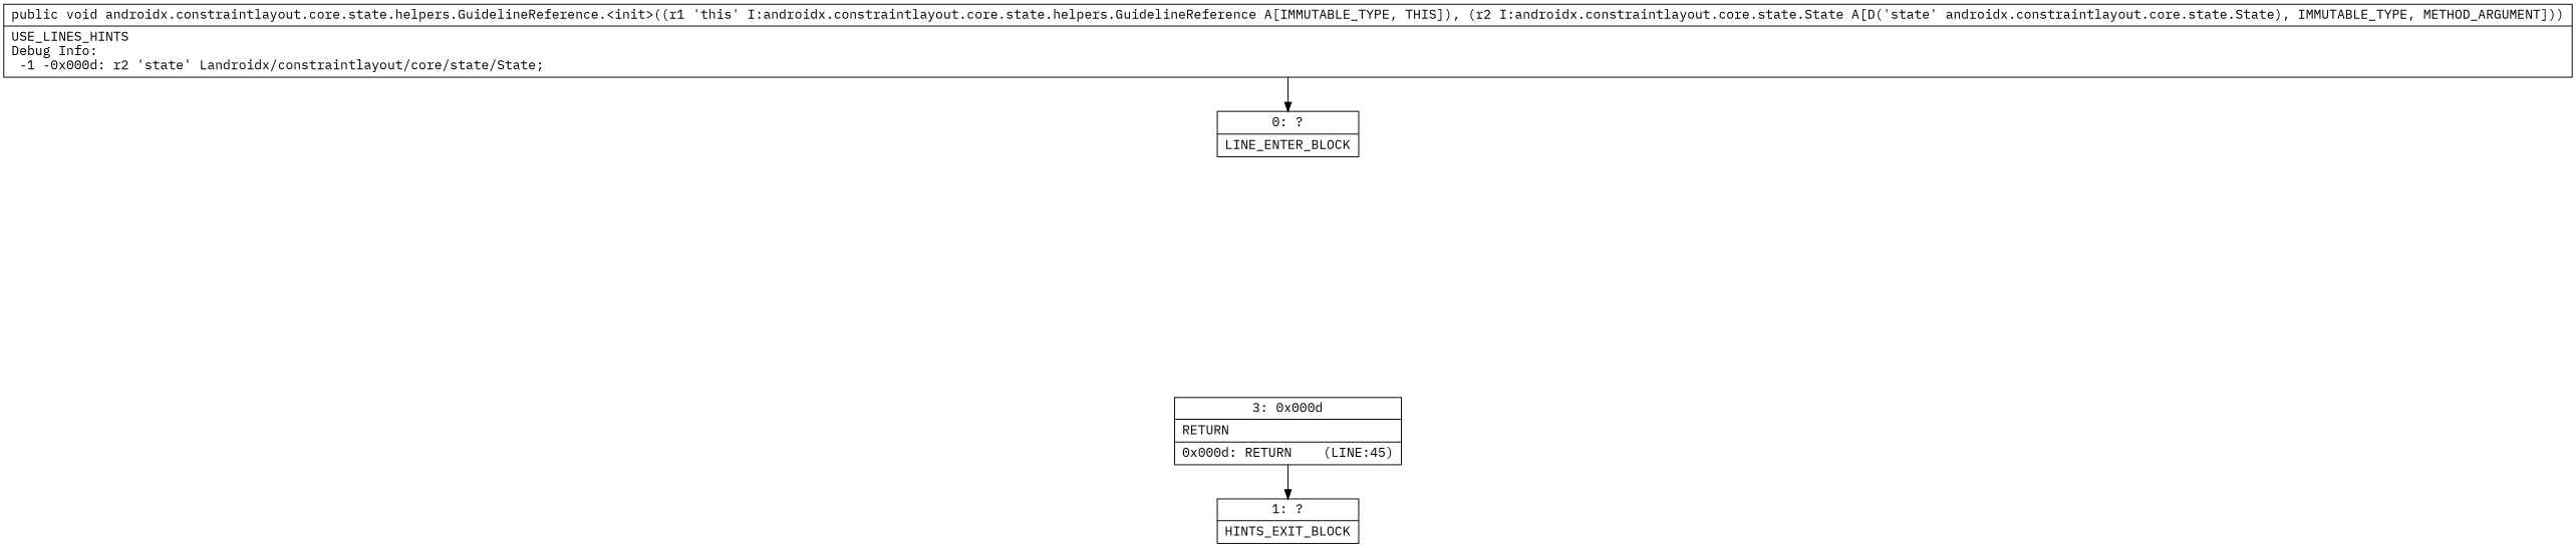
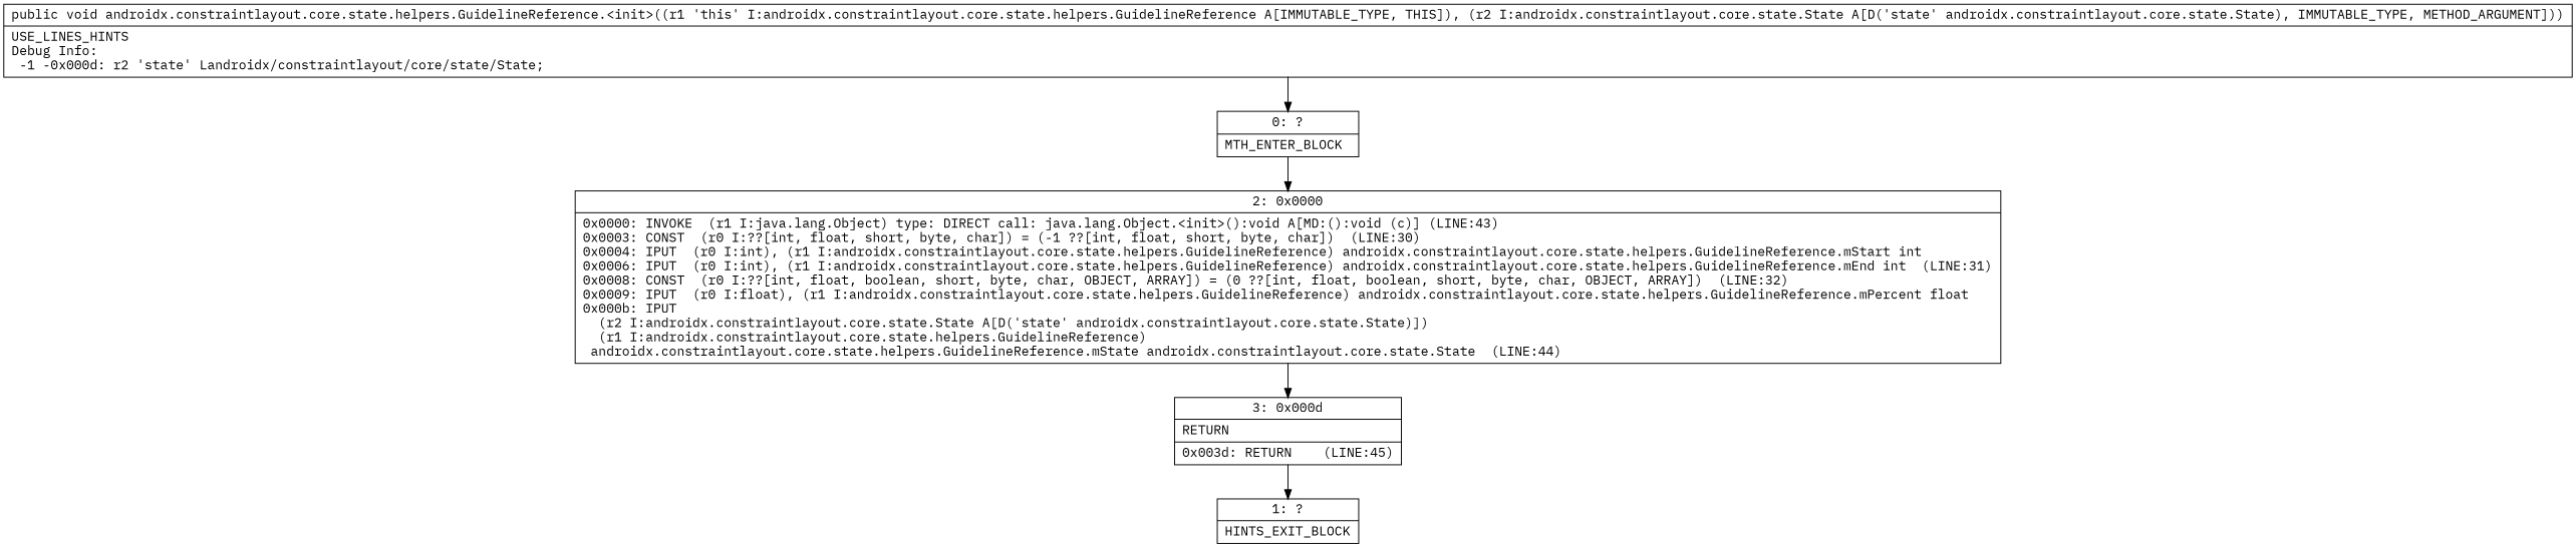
  digraph {
    fontname="IBM Plex Mono"
    node [fontname="IBM Plex Mono" shape=record]
    edge [fontname="IBM Plex Mono"]
-   n1 [label="{0\:\ ?|LINE_ENTER_BLOCK\l}"]
-   n3 [label="{3\:\ 0x000d|RETURN\l|0x000d: RETURN    (LINE:45)\l}"]
+   n1 [label="{0\:\ ?|MTH_ENTER_BLOCK\l}"]
+   n2 [label="{2\:\ 0x0000|0x0000: INVOKE  (r1 I:java.lang.Object) type: DIRECT call: java.lang.Object.\<init\>():void A[MD:():void (c)] (LINE:43)\l0x0003: CONST  (r0 I:??[int, float, short, byte, char]) = (\-1 ??[int, float, short, byte, char])  (LINE:30)\l0x0004: IPUT  (r0 I:int), (r1 I:androidx.constraintlayout.core.state.helpers.GuidelineReference) androidx.constraintlayout.core.state.helpers.GuidelineReference.mStart int \l0x0006: IPUT  (r0 I:int), (r1 I:androidx.constraintlayout.core.state.helpers.GuidelineReference) androidx.constraintlayout.core.state.helpers.GuidelineReference.mEnd int  (LINE:31)\l0x0008: CONST  (r0 I:??[int, float, boolean, short, byte, char, OBJECT, ARRAY]) = (0 ??[int, float, boolean, short, byte, char, OBJECT, ARRAY])  (LINE:32)\l0x0009: IPUT  (r0 I:float), (r1 I:androidx.constraintlayout.core.state.helpers.GuidelineReference) androidx.constraintlayout.core.state.helpers.GuidelineReference.mPercent float \l0x000b: IPUT  \l  (r2 I:androidx.constraintlayout.core.state.State A[D('state' androidx.constraintlayout.core.state.State)])\l  (r1 I:androidx.constraintlayout.core.state.helpers.GuidelineReference)\l androidx.constraintlayout.core.state.helpers.GuidelineReference.mState androidx.constraintlayout.core.state.State  (LINE:44)\l}"]
+   n3 [label="{3\:\ 0x000d|RETURN\l|0x003d: RETURN    (LINE:45)\l}"]
    n4 [label="{1\:\ ?|HINTS_EXIT_BLOCK\l}"]
    n5 [label="{public void androidx.constraintlayout.core.state.helpers.GuidelineReference.\<init\>((r1 'this' I:androidx.constraintlayout.core.state.helpers.GuidelineReference A[IMMUTABLE_TYPE, THIS]), (r2 I:androidx.constraintlayout.core.state.State A[D('state' androidx.constraintlayout.core.state.State), IMMUTABLE_TYPE, METHOD_ARGUMENT]))  | USE_LINES_HINTS\lDebug Info:\l  \-1 \-0x000d: r2 'state' Landroidx\/constraintlayout\/core\/state\/State;\l}"]
+   n1 -> n2
+   n2 -> n3
    n3 -> n4
    n5 -> n1
  }
